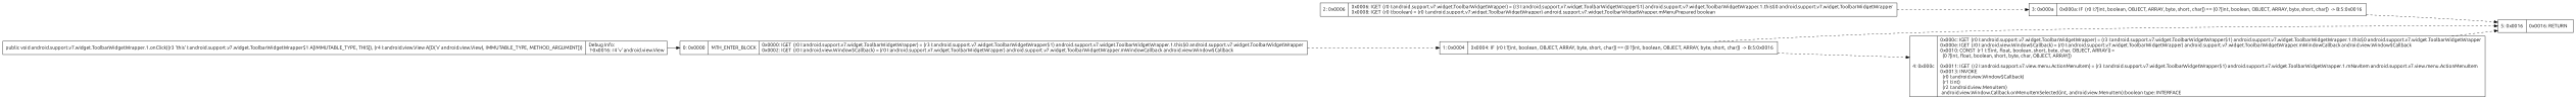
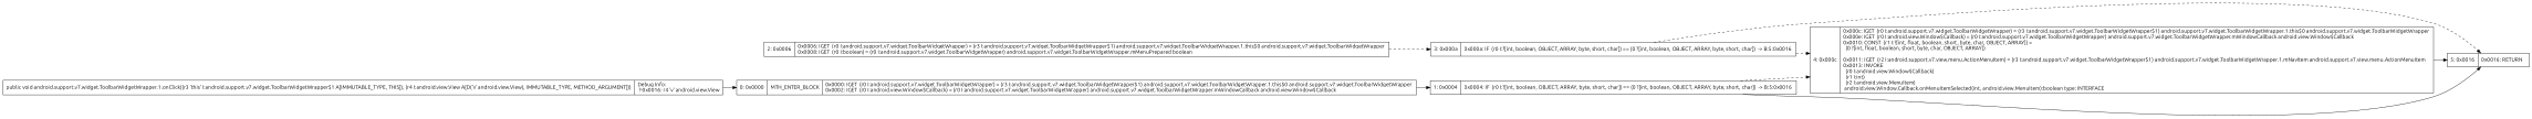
  digraph {
    fontname=Ubuntu
    rankdir=LR
    node [fontname=Ubuntu shape=record]
    edge [fontname=Ubuntu]
    n1 [label="{0\:\ 0x0000|MTH_ENTER_BLOCK\l|0x0000: IGET  (r0 I:android.support.v7.widget.ToolbarWidgetWrapper) = (r3 I:android.support.v7.widget.ToolbarWidgetWrapper$1) android.support.v7.widget.ToolbarWidgetWrapper.1.this$0 android.support.v7.widget.ToolbarWidgetWrapper \l0x0002: IGET  (r0 I:android.view.Window$Callback) = (r0 I:android.support.v7.widget.ToolbarWidgetWrapper) android.support.v7.widget.ToolbarWidgetWrapper.mWindowCallback android.view.Window$Callback \l}"]
    n2 [label="{1\:\ 0x0004|0x0004: IF  (r0 I:?[int, boolean, OBJECT, ARRAY, byte, short, char]) == (0 ?[int, boolean, OBJECT, ARRAY, byte, short, char])  \-\> B:5:0x0016 \l}"]
    n3 [label="{5\:\ 0x0016|0x0016: RETURN   \l}"]
    n4 [label="{4\:\ 0x000c|0x000c: IGET  (r0 I:android.support.v7.widget.ToolbarWidgetWrapper) = (r3 I:android.support.v7.widget.ToolbarWidgetWrapper$1) android.support.v7.widget.ToolbarWidgetWrapper.1.this$0 android.support.v7.widget.ToolbarWidgetWrapper \l0x000e: IGET  (r0 I:android.view.Window$Callback) = (r0 I:android.support.v7.widget.ToolbarWidgetWrapper) android.support.v7.widget.ToolbarWidgetWrapper.mWindowCallback android.view.Window$Callback \l0x0010: CONST  (r1 I:?[int, float, boolean, short, byte, char, OBJECT, ARRAY]) = \l  (0 ?[int, float, boolean, short, byte, char, OBJECT, ARRAY])\l \l0x0011: IGET  (r2 I:android.support.v7.view.menu.ActionMenuItem) = (r3 I:android.support.v7.widget.ToolbarWidgetWrapper$1) android.support.v7.widget.ToolbarWidgetWrapper.1.mNavItem android.support.v7.view.menu.ActionMenuItem \l0x0013: INVOKE  \l  (r0 I:android.view.Window$Callback)\l  (r1 I:int)\l  (r2 I:android.view.MenuItem)\l android.view.Window.Callback.onMenuItemSelected(int, android.view.MenuItem):boolean type: INTERFACE \l}"]
    n5 [label="{2\:\ 0x0006|0x0006: IGET  (r0 I:android.support.v7.widget.ToolbarWidgetWrapper) = (r3 I:android.support.v7.widget.ToolbarWidgetWrapper$1) android.support.v7.widget.ToolbarWidgetWrapper.1.this$0 android.support.v7.widget.ToolbarWidgetWrapper \l0x0008: IGET  (r0 I:boolean) = (r0 I:android.support.v7.widget.ToolbarWidgetWrapper) android.support.v7.widget.ToolbarWidgetWrapper.mMenuPrepared boolean \l}"]
    n6 [label="{3\:\ 0x000a|0x000a: IF  (r0 I:?[int, boolean, OBJECT, ARRAY, byte, short, char]) == (0 ?[int, boolean, OBJECT, ARRAY, byte, short, char])  \-\> B:5:0x0016 \l}"]
    n7 [label="{public void android.support.v7.widget.ToolbarWidgetWrapper.1.onClick((r3 'this' I:android.support.v7.widget.ToolbarWidgetWrapper$1 A[IMMUTABLE_TYPE, THIS]), (r4 I:android.view.View A[D('v' android.view.View), IMMUTABLE_TYPE, METHOD_ARGUMENT]))  | Debug Info:\l  ?\-0x0016: r4 'v' android.view.View\l}"]
-   n1 -> n2 [style=dashed]
-   n2 -> n3 [style=dashed]
+   n1 -> n2
+   n2 -> n3
    n2 -> n4 [style=dashed]
-   n4 -> n3 [style=dashed]
+   n4 -> n3
    n5 -> n6 [style=dashed]
    n6 -> n3 [style=dashed]
+   n6 -> n4 [style=dashed]
    n7 -> n1
  }
